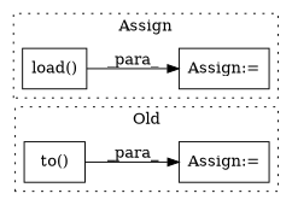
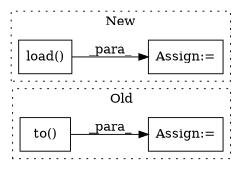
  digraph {
    rankdir=LR
    node [a=75 l=3 shape=box]
    n1 [l="80,1" label="to()" s="1667,1753"]
    n2 [a=68 label="Assign:=" s=1905]
    n3 [l="23,1" label="load()" s="451,486"]
    n4 [a=68 label="Assign:=" s=448]
    subgraph cluster_1 {
      label=Old
      style=dotted
      n1
      n2
    }
    subgraph cluster_2 {
-     label=Assign
+     label=New
      style=dotted
      n3
      n4
    }
    n1 -> n2 [label=_para_]
    n3 -> n4 [label=_para_]
  }
